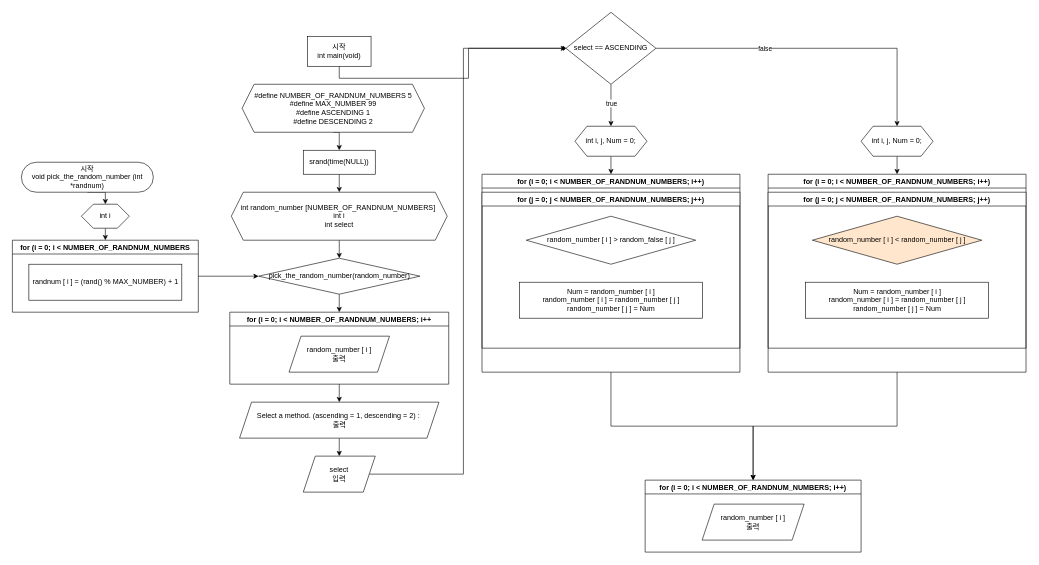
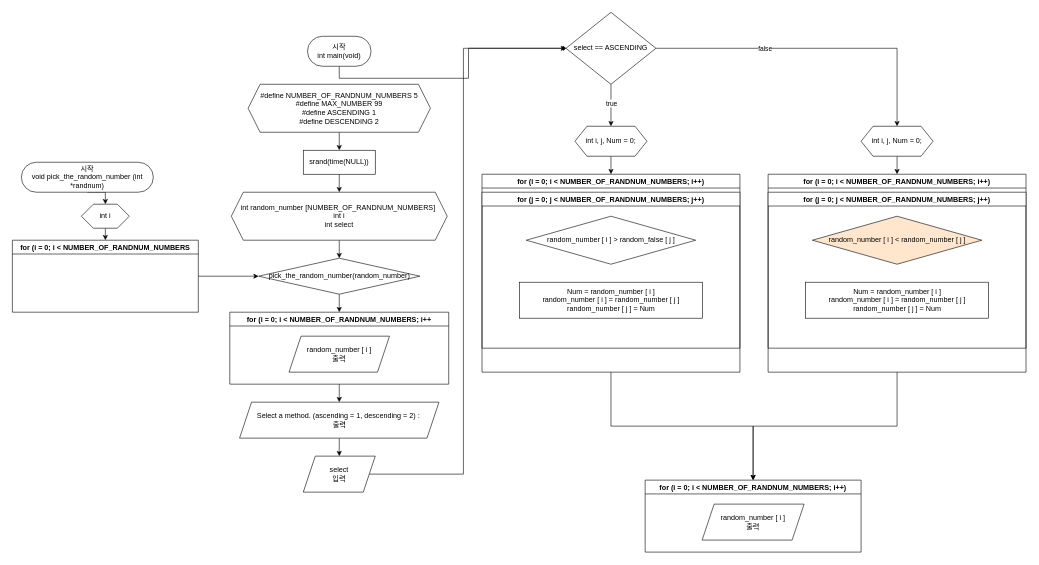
  <mxCell id="0" />
  <mxCell id="1" parent="0" />
  <mxCell id="2" style="edgeStyle=orthogonalEdgeStyle;rounded=0;orthogonalLoop=1;jettySize=auto;html=1;exitX=0.5;exitY=1;exitDx=0;exitDy=0;" parent="1" source="3" target="30" edge="1"><mxGeometry relative="1" as="geometry" /></mxCell>
- <mxCell id="3" value="시작&lt;br&gt;int main(void)" style="whiteSpace=wrap;html=1;arcSize=50;rounded=0;" parent="1" vertex="1"><mxGeometry x="512" y="60" width="106" height="50" as="geometry" /></mxCell>
+ <mxCell id="3" value="시작&lt;br&gt;int main(void)" style="rounded=1;whiteSpace=wrap;html=1;arcSize=50;" parent="1" vertex="1"><mxGeometry x="512" y="60" width="106" height="50" as="geometry" /></mxCell>
  <mxCell id="4" style="edgeStyle=orthogonalEdgeStyle;rounded=0;orthogonalLoop=1;jettySize=auto;html=1;exitX=0.5;exitY=1;exitDx=0;exitDy=0;entryX=0.5;entryY=0;entryDx=0;entryDy=0;" parent="1" source="5" target="7" edge="1"><mxGeometry relative="1" as="geometry" /></mxCell>
- <mxCell id="5" value="#define NUMBER_OF_RANDNUM_NUMBERS 5&lt;br&gt;#define MAX_NUMBER 99&lt;br&gt;#define ASCENDING 1&lt;br&gt;#define DESCENDING 2" style="shape=hexagon;perimeter=hexagonPerimeter2;whiteSpace=wrap;html=1;fixedSize=1;" parent="1" vertex="1"><mxGeometry x="403" y="140" width="304" height="80" as="geometry" /></mxCell>
+ <mxCell id="5" value="#define NUMBER_OF_RANDNUM_NUMBERS 5&lt;br&gt;#define MAX_NUMBER 99&lt;br&gt;#define ASCENDING 1&lt;br&gt;#define DESCENDING 2" style="shape=hexagon;perimeter=hexagonPerimeter2;whiteSpace=wrap;html=1;fixedSize=1;" parent="1" vertex="1"><mxGeometry x="413" y="140" width="304" height="80" as="geometry" /></mxCell>
  <mxCell id="6" style="edgeStyle=orthogonalEdgeStyle;rounded=0;orthogonalLoop=1;jettySize=auto;html=1;exitX=0.5;exitY=1;exitDx=0;exitDy=0;entryX=0.5;entryY=0;entryDx=0;entryDy=0;" parent="1" source="7" target="9" edge="1"><mxGeometry relative="1" as="geometry" /></mxCell>
  <mxCell id="7" value="srand(time(NULL))" style="rounded=0;whiteSpace=wrap;html=1;" parent="1" vertex="1"><mxGeometry x="505" y="250" width="120" height="40" as="geometry" /></mxCell>
  <mxCell id="8" style="edgeStyle=orthogonalEdgeStyle;rounded=0;orthogonalLoop=1;jettySize=auto;html=1;exitX=0.5;exitY=1;exitDx=0;exitDy=0;entryX=0.5;entryY=0;entryDx=0;entryDy=0;" parent="1" source="9" target="11" edge="1"><mxGeometry relative="1" as="geometry" /></mxCell>
  <mxCell id="9" value="int random_number [NUMBER_OF_RANDNUM_NUMBERS]&amp;nbsp;&lt;br&gt;int i&lt;br&gt;int select" style="shape=hexagon;perimeter=hexagonPerimeter2;whiteSpace=wrap;html=1;fixedSize=1;" parent="1" vertex="1"><mxGeometry x="385" y="320" width="360" height="80" as="geometry" /></mxCell>
  <mxCell id="10" style="edgeStyle=orthogonalEdgeStyle;rounded=0;orthogonalLoop=1;jettySize=auto;html=1;exitX=0.5;exitY=1;exitDx=0;exitDy=0;entryX=0.5;entryY=0;entryDx=0;entryDy=0;" parent="1" source="11" target="20" edge="1"><mxGeometry relative="1" as="geometry" /></mxCell>
  <mxCell id="11" value="pick_the_random_number(random_number)" style="rhombus;whiteSpace=wrap;html=1;" parent="1" vertex="1"><mxGeometry x="430.5" y="430" width="269" height="60" as="geometry" /></mxCell>
  <mxCell id="12" style="edgeStyle=orthogonalEdgeStyle;rounded=0;orthogonalLoop=1;jettySize=auto;html=1;exitX=0.5;exitY=1;exitDx=0;exitDy=0;entryX=0.5;entryY=0;entryDx=0;entryDy=0;" parent="1" source="13" target="15" edge="1"><mxGeometry relative="1" as="geometry" /></mxCell>
  <mxCell id="13" value="시작&lt;br&gt;void pick_the_random_number (int *randnum)" style="rounded=1;whiteSpace=wrap;html=1;arcSize=50;" parent="1" vertex="1"><mxGeometry x="35" y="270" width="220" height="50" as="geometry" /></mxCell>
  <mxCell id="14" style="edgeStyle=orthogonalEdgeStyle;rounded=0;orthogonalLoop=1;jettySize=auto;html=1;exitX=0.5;exitY=1;exitDx=0;exitDy=0;entryX=0.5;entryY=0;entryDx=0;entryDy=0;" parent="1" source="15" target="17" edge="1"><mxGeometry relative="1" as="geometry" /></mxCell>
  <mxCell id="15" value="int i" style="shape=hexagon;perimeter=hexagonPerimeter2;whiteSpace=wrap;html=1;fixedSize=1;" parent="1" vertex="1"><mxGeometry x="135" y="340" width="80" height="40" as="geometry" /></mxCell>
  <mxCell id="16" style="edgeStyle=orthogonalEdgeStyle;rounded=0;orthogonalLoop=1;jettySize=auto;html=1;exitX=1;exitY=0.5;exitDx=0;exitDy=0;entryX=0;entryY=0.5;entryDx=0;entryDy=0;" parent="1" source="17" target="11" edge="1"><mxGeometry relative="1" as="geometry"><mxPoint x="360" y="460" as="sourcePoint" /></mxGeometry></mxCell>
  <mxCell id="17" value="for (i = 0; i &lt; NUMBER_OF_RANDNUM_NUMBERS" style="swimlane;" parent="1" vertex="1"><mxGeometry x="20" y="400" width="310" height="120" as="geometry" /></mxCell>
- <mxCell id="18" value="randnum [ i ] = (rand() % MAX_NUMBER) + 1" style="rounded=0;whiteSpace=wrap;html=1;" parent="17" vertex="1"><mxGeometry x="27.5" y="40" width="255" height="60" as="geometry" /></mxCell>
  <mxCell id="19" style="edgeStyle=orthogonalEdgeStyle;rounded=0;orthogonalLoop=1;jettySize=auto;html=1;exitX=0.5;exitY=1;exitDx=0;exitDy=0;entryX=0.5;entryY=0;entryDx=0;entryDy=0;" parent="1" source="20" target="23" edge="1"><mxGeometry relative="1" as="geometry" /></mxCell>
  <mxCell id="20" value="for (i = 0; i &lt; NUMBER_OF_RANDNUM_NUMBERS; i++" style="swimlane;" parent="1" vertex="1"><mxGeometry x="382.5" y="520" width="365" height="120" as="geometry" /></mxCell>
  <mxCell id="21" value="random_number [ i ]&lt;br&gt;출력" style="shape=parallelogram;perimeter=parallelogramPerimeter;whiteSpace=wrap;html=1;fixedSize=1;" parent="20" vertex="1"><mxGeometry x="98.75" y="40" width="167.5" height="60" as="geometry" /></mxCell>
  <mxCell id="22" style="edgeStyle=orthogonalEdgeStyle;rounded=0;orthogonalLoop=1;jettySize=auto;html=1;exitX=0.5;exitY=1;exitDx=0;exitDy=0;entryX=0.5;entryY=0;entryDx=0;entryDy=0;" parent="1" source="23" target="32" edge="1"><mxGeometry relative="1" as="geometry" /></mxCell>
  <mxCell id="23" value="Select a method. (ascending = 1, descending = 2) :&amp;nbsp;&lt;br&gt;출력" style="shape=parallelogram;perimeter=parallelogramPerimeter;whiteSpace=wrap;html=1;fixedSize=1;" parent="1" vertex="1"><mxGeometry x="398.75" y="670" width="332.5" height="60" as="geometry" /></mxCell>
  <mxCell id="24" style="edgeStyle=orthogonalEdgeStyle;rounded=0;orthogonalLoop=1;jettySize=auto;html=1;exitX=0.5;exitY=1;exitDx=0;exitDy=0;entryX=0.5;entryY=0;entryDx=0;entryDy=0;" parent="1" source="25" target="34" edge="1"><mxGeometry relative="1" as="geometry" /></mxCell>
  <mxCell id="25" value="int i, j, Num = 0;" style="shape=hexagon;perimeter=hexagonPerimeter2;whiteSpace=wrap;html=1;fixedSize=1;" parent="1" vertex="1"><mxGeometry x="958" y="210" width="120" height="50" as="geometry" /></mxCell>
  <mxCell id="26" style="edgeStyle=orthogonalEdgeStyle;rounded=0;orthogonalLoop=1;jettySize=auto;html=1;exitX=1;exitY=0.5;exitDx=0;exitDy=0;entryX=0.5;entryY=0;entryDx=0;entryDy=0;" parent="1" source="30" target="39" edge="1"><mxGeometry relative="1" as="geometry" /></mxCell>
  <mxCell id="27" value="false" style="edgeLabel;html=1;align=center;verticalAlign=middle;resizable=0;points=[];" parent="26" vertex="1" connectable="0"><mxGeometry x="-0.318" relative="1" as="geometry"><mxPoint as="offset" /></mxGeometry></mxCell>
  <mxCell id="28" style="edgeStyle=orthogonalEdgeStyle;rounded=0;orthogonalLoop=1;jettySize=auto;html=1;exitX=0.5;exitY=1;exitDx=0;exitDy=0;entryX=0.5;entryY=0;entryDx=0;entryDy=0;" parent="1" source="30" target="25" edge="1"><mxGeometry relative="1" as="geometry" /></mxCell>
  <mxCell id="29" value="true" style="edgeLabel;html=1;align=center;verticalAlign=middle;resizable=0;points=[];" parent="28" vertex="1" connectable="0"><mxGeometry x="-0.11" relative="1" as="geometry"><mxPoint as="offset" /></mxGeometry></mxCell>
  <mxCell id="30" value="select == ASCENDING" style="rhombus;whiteSpace=wrap;html=1;" parent="1" vertex="1"><mxGeometry x="943" y="20" width="150" height="120" as="geometry" /></mxCell>
  <mxCell id="31" style="edgeStyle=orthogonalEdgeStyle;rounded=0;orthogonalLoop=1;jettySize=auto;html=1;exitX=1;exitY=0.5;exitDx=0;exitDy=0;entryX=0;entryY=0.5;entryDx=0;entryDy=0;endArrow=diamond;" parent="1" source="32" target="30" edge="1"><mxGeometry relative="1" as="geometry"><Array as="points"><mxPoint x="772" y="790" /><mxPoint x="772" y="80" /></Array></mxGeometry></mxCell>
  <mxCell id="32" value="select&lt;br&gt;입력" style="shape=parallelogram;perimeter=parallelogramPerimeter;whiteSpace=wrap;html=1;fixedSize=1;" parent="1" vertex="1"><mxGeometry x="505" y="760" width="120" height="60" as="geometry" /></mxCell>
  <mxCell id="33" style="edgeStyle=orthogonalEdgeStyle;rounded=0;orthogonalLoop=1;jettySize=auto;html=1;exitX=0.5;exitY=1;exitDx=0;exitDy=0;entryX=0.5;entryY=0;entryDx=0;entryDy=0;" parent="1" source="34" target="45" edge="1"><mxGeometry relative="1" as="geometry" /></mxCell>
  <mxCell id="34" value="for (i = 0; i &lt; NUMBER_OF_RANDNUM_NUMBERS; i++)" style="swimlane;" parent="1" vertex="1"><mxGeometry x="803" y="290" width="430" height="330" as="geometry" /></mxCell>
  <mxCell id="35" value="for (j = 0; j &lt; NUMBER_OF_RANDNUM_NUMBERS; j++)" style="swimlane;" parent="34" vertex="1"><mxGeometry y="30" width="430" height="260" as="geometry" /></mxCell>
  <mxCell id="36" value="random_number [ i ] &amp;gt; random_false [ j ]" style="rhombus;whiteSpace=wrap;html=1;" parent="35" vertex="1"><mxGeometry x="73.75" y="40" width="282.5" height="80" as="geometry" /></mxCell>
  <mxCell id="37" value="Num = random_number [ i ]&lt;br&gt;random_number [ i ] = random_number [ j ]&lt;br&gt;random_number [ j ] = Num" style="rounded=0;whiteSpace=wrap;html=1;" parent="35" vertex="1"><mxGeometry x="62.5" y="150" width="305" height="60" as="geometry" /></mxCell>
  <mxCell id="38" style="edgeStyle=orthogonalEdgeStyle;rounded=0;orthogonalLoop=1;jettySize=auto;html=1;exitX=0.5;exitY=1;exitDx=0;exitDy=0;entryX=0.5;entryY=0;entryDx=0;entryDy=0;" parent="1" source="39" target="41" edge="1"><mxGeometry relative="1" as="geometry" /></mxCell>
  <mxCell id="39" value="int i, j, Num = 0;" style="shape=hexagon;perimeter=hexagonPerimeter2;whiteSpace=wrap;html=1;fixedSize=1;" parent="1" vertex="1"><mxGeometry x="1435" y="210" width="120" height="50" as="geometry" /></mxCell>
  <mxCell id="40" style="edgeStyle=orthogonalEdgeStyle;rounded=0;orthogonalLoop=1;jettySize=auto;html=1;exitX=0.5;exitY=1;exitDx=0;exitDy=0;entryX=0.5;entryY=0;entryDx=0;entryDy=0;" parent="1" source="41" target="45" edge="1"><mxGeometry relative="1" as="geometry" /></mxCell>
  <mxCell id="41" value="for (i = 0; i &lt; NUMBER_OF_RANDNUM_NUMBERS; i++)" style="swimlane;" parent="1" vertex="1"><mxGeometry x="1280" y="290" width="430" height="330" as="geometry" /></mxCell>
  <mxCell id="42" value="for (j = 0; j &lt; NUMBER_OF_RANDNUM_NUMBERS; j++)" style="swimlane;" parent="41" vertex="1"><mxGeometry y="30" width="430" height="260" as="geometry" /></mxCell>
  <mxCell id="43" value="random_number [ i ] &amp;lt; random_number [ j ]" style="rhombus;whiteSpace=wrap;html=1;fillColor=#ffe6cc;" parent="42" vertex="1"><mxGeometry x="73.75" y="40" width="282.5" height="80" as="geometry" /></mxCell>
  <mxCell id="44" value="Num = random_number [ i ]&lt;br&gt;random_number [ i ] = random_number [ j ]&lt;br&gt;random_number [ j ] = Num" style="rounded=0;whiteSpace=wrap;html=1;" parent="42" vertex="1"><mxGeometry x="62.5" y="150" width="305" height="60" as="geometry" /></mxCell>
  <mxCell id="45" value="for (i = 0; i &lt; NUMBER_OF_RANDNUM_NUMBERS; i++)" style="swimlane;" parent="1" vertex="1"><mxGeometry x="1075" y="800" width="360" height="120" as="geometry" /></mxCell>
  <mxCell id="46" value="random_number [ i ]&lt;br&gt;출력" style="shape=parallelogram;perimeter=parallelogramPerimeter;whiteSpace=wrap;html=1;fixedSize=1;" parent="45" vertex="1"><mxGeometry x="95" y="40" width="170" height="60" as="geometry" /></mxCell>
